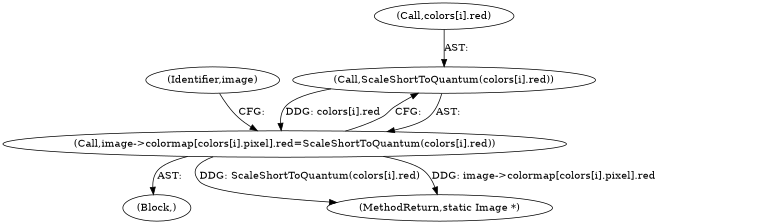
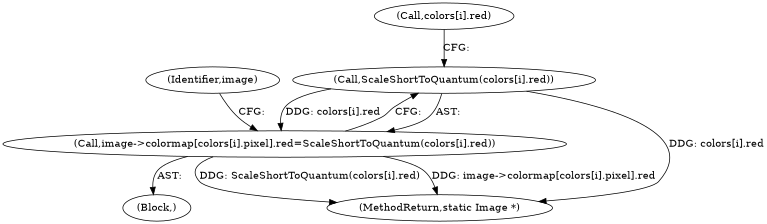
  digraph {
    n1 [label="(Call,ScaleShortToQuantum(colors[i].red))"]
    n2 [label="(Call,image->colormap[colors[i].pixel].red=ScaleShortToQuantum(colors[i].red))"]
    n3 [label="(MethodReturn,static Image *)"]
    n4 [label="(Block,)"]
    n5 [label="(Call,colors[i].red)"]
    n6 [label="(Identifier,image)"]
    n1 -> n2 [label="AST: "]
    n1 -> n2 [label="DDG: colors[i].red"]
+   n1 -> n3 [label="DDG: colors[i].red"]
    n2 -> n1 [label="CFG: "]
    n2 -> n3 [label="DDG: image->colormap[colors[i].pixel].red"]
    n2 -> n3 [label="DDG: ScaleShortToQuantum(colors[i].red)"]
    n2 -> n4 [label="AST: "]
-   n5 -> n1 [label="AST: "]
+   n5 -> n1 [label="CFG: "]
    n6 -> n2 [label="CFG: "]
  }
